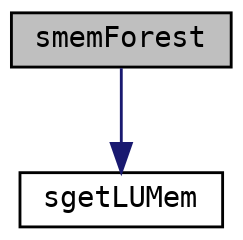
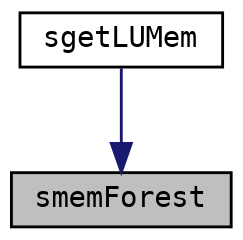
  digraph {
    rankdir=TB
    fontname="DejaVu Sans Mono"
    node [color=black fontname="DejaVu Sans Mono" fontsize=10 shape=record style=filled]
    n1 [fillcolor=grey75 fontcolor=black height=0.2 label=smemForest width=0.4]
    n2 [fillcolor=white height=0.2 label=sgetLUMem width=0.4]
-   n1 -> n2 [color=midnightblue fontname="DejaVu Sans Mono" fontsize=10 labelfontname=Helvetica labelfontsize=10 style=solid]
+   n2 -> n1 [color=midnightblue fontname="DejaVu Sans Mono" fontsize=10 labelfontname=Helvetica labelfontsize=10 style=solid]
  }
